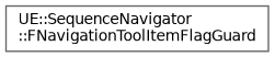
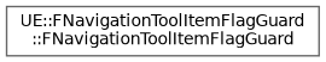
  digraph {
    rankdir=LR
-   n1 [color=grey40 fillcolor=white fontname=Helvetica fontsize=10 height=0.2 label="UE::SequenceNavigator\l::FNavigationToolItemFlagGuard" shape=box style=filled width=0.4]
+   n1 [color=grey40 fillcolor=white fontname=Helvetica fontsize=10 height=0.2 label="UE::FNavigationToolItemFlagGuard\l::FNavigationToolItemFlagGuard" shape=box style=filled width=0.4]
  }
